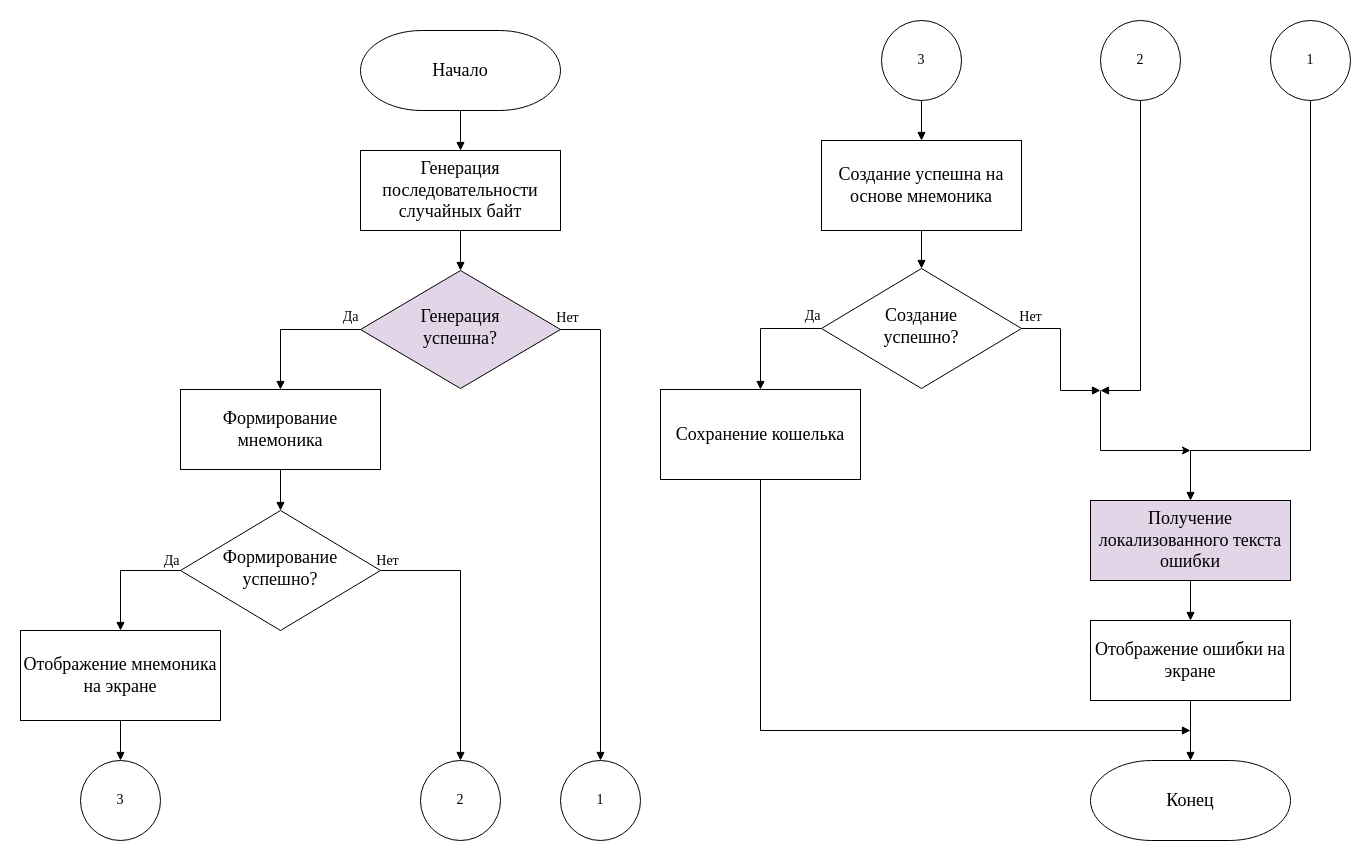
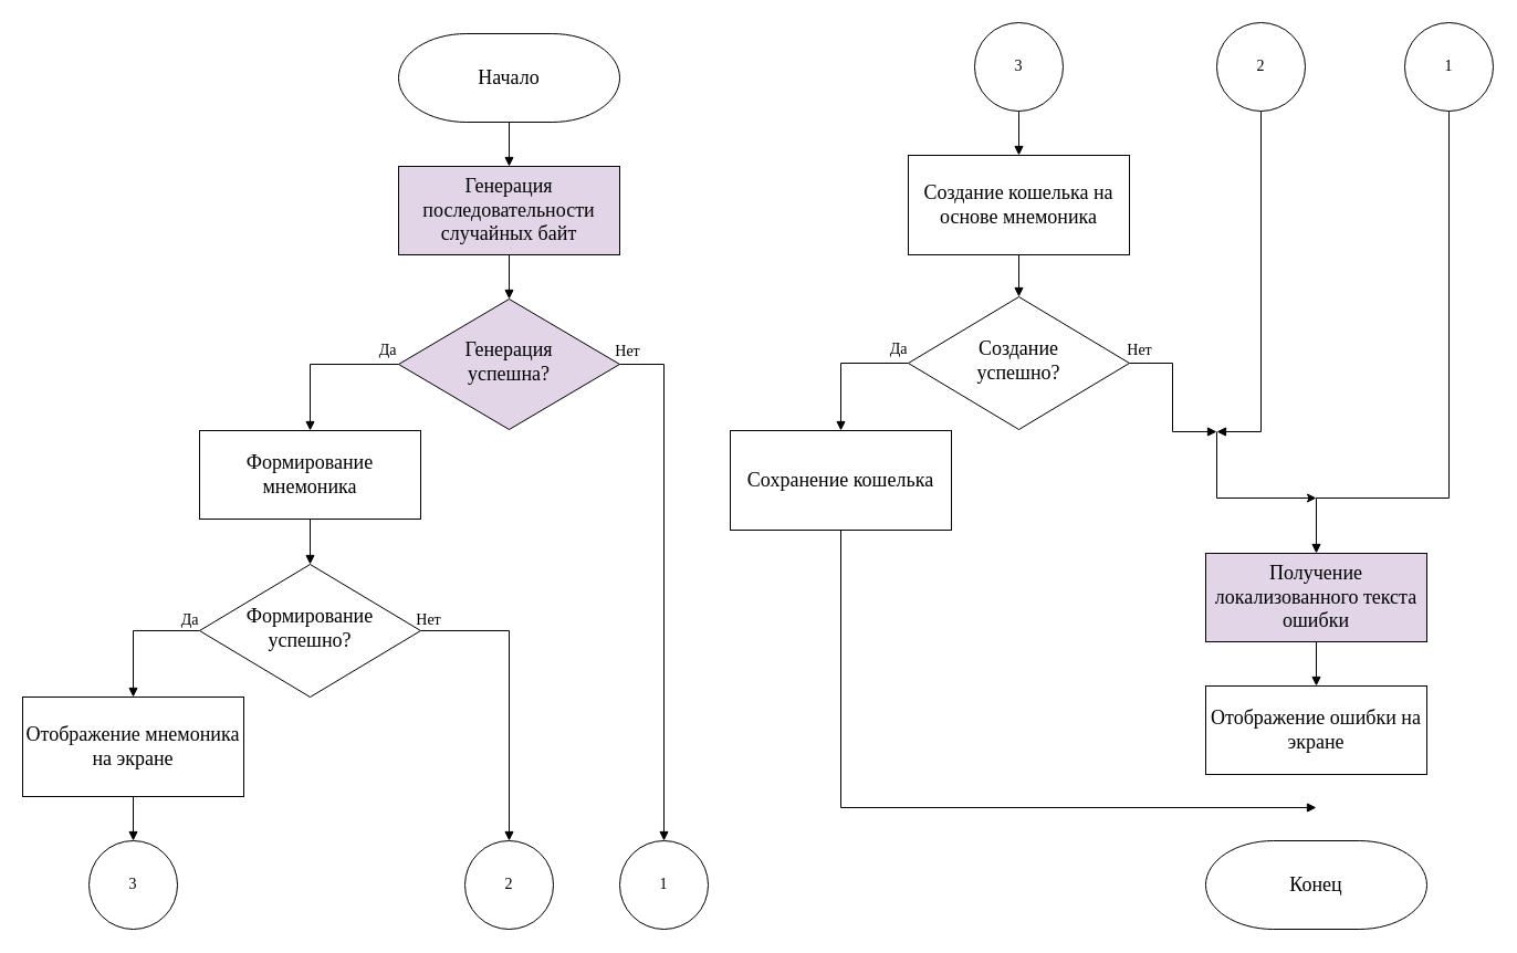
  <mxCell id="0" />
  <mxCell id="1" parent="0" />
  <mxCell id="2" style="edgeStyle=orthogonalEdgeStyle;rounded=0;orthogonalLoop=1;jettySize=auto;html=1;entryX=0.5;entryY=0;entryDx=0;entryDy=0;endArrow=block;endFill=1;strokeWidth=1;fontFamily=Times New Roman;fontSize=14;" parent="1" source="3" target="8" edge="1"><mxGeometry relative="1" as="geometry" /></mxCell>
- <mxCell id="3" value="Генерация последовательности случайных байт" style="rounded=0;whiteSpace=wrap;html=1;fontSize=18;glass=0;strokeWidth=1;shadow=0;fontFamily=Times New Roman;perimeterSpacing=0;" parent="1" vertex="1"><mxGeometry x="360" y="150" width="200" height="80" as="geometry" /></mxCell>
+ <mxCell id="3" value="Генерация последовательности случайных байт" style="rounded=0;whiteSpace=wrap;html=1;fontSize=18;glass=0;strokeWidth=1;shadow=0;fontFamily=Times New Roman;perimeterSpacing=0;fillColor=#e1d5e7;" parent="1" vertex="1"><mxGeometry x="360" y="150" width="200" height="80" as="geometry" /></mxCell>
  <mxCell id="4" style="edgeStyle=orthogonalEdgeStyle;rounded=0;orthogonalLoop=1;jettySize=auto;html=1;exitX=0;exitY=0.5;exitDx=0;exitDy=0;entryX=0.5;entryY=0;entryDx=0;entryDy=0;endArrow=block;endFill=1;strokeWidth=1;fontFamily=Times New Roman;fontSize=14;" parent="1" source="8" target="18" edge="1"><mxGeometry relative="1" as="geometry" /></mxCell>
  <mxCell id="5" value="Да" style="edgeLabel;html=1;align=center;verticalAlign=middle;resizable=0;points=[];fontSize=14;fontFamily=Times New Roman;" parent="4" vertex="1" connectable="0"><mxGeometry x="-0.507" y="-2" relative="1" as="geometry"><mxPoint x="24.17" y="-11" as="offset" /></mxGeometry></mxCell>
  <mxCell id="6" style="edgeStyle=orthogonalEdgeStyle;rounded=0;orthogonalLoop=1;jettySize=auto;html=1;entryX=0.5;entryY=0;entryDx=0;entryDy=0;endArrow=block;endFill=1;strokeWidth=1;fontFamily=Times New Roman;fontSize=14;" parent="1" source="8" target="33" edge="1"><mxGeometry relative="1" as="geometry"><Array as="points"><mxPoint x="600" y="329" /></Array></mxGeometry></mxCell>
  <mxCell id="7" value="Нет" style="edgeLabel;html=1;align=center;verticalAlign=middle;resizable=0;points=[];fontSize=14;fontFamily=Times New Roman;" parent="6" vertex="1" connectable="0"><mxGeometry x="-0.87" y="1" relative="1" as="geometry"><mxPoint x="-24.17" y="-11" as="offset" /></mxGeometry></mxCell>
  <mxCell id="8" value="Генерация &lt;br&gt;успешна?" style="rhombus;whiteSpace=wrap;html=1;shadow=0;fontFamily=Times New Roman;fontSize=18;align=center;strokeWidth=1;spacing=6;spacingTop=-4;perimeterSpacing=0;fillColor=#e1d5e7;" parent="1" vertex="1"><mxGeometry x="360" y="270" width="200" height="118" as="geometry" /></mxCell>
  <mxCell id="9" style="edgeStyle=orthogonalEdgeStyle;rounded=0;orthogonalLoop=1;jettySize=auto;html=1;entryX=0.5;entryY=0;entryDx=0;entryDy=0;endArrow=block;endFill=1;strokeWidth=1;fontFamily=Times New Roman;fontSize=14;" parent="1" source="10" target="12" edge="1"><mxGeometry relative="1" as="geometry" /></mxCell>
  <mxCell id="10" value="Получение локализованного текста ошибки" style="rounded=0;whiteSpace=wrap;html=1;fontSize=18;glass=0;strokeWidth=1;shadow=0;fontFamily=Times New Roman;perimeterSpacing=0;fillColor=#e1d5e7;" parent="1" vertex="1"><mxGeometry x="1090" y="500" width="200" height="80" as="geometry" /></mxCell>
- <mxCell id="11" style="edgeStyle=orthogonalEdgeStyle;rounded=0;orthogonalLoop=1;jettySize=auto;html=1;entryX=0.5;entryY=0;entryDx=0;entryDy=0;entryPerimeter=0;endArrow=block;endFill=1;strokeWidth=1;fontFamily=Times New Roman;fontSize=14;" parent="1" source="12" target="42" edge="1"><mxGeometry relative="1" as="geometry" /></mxCell>
  <mxCell id="12" value="Отображение ошибки на экране" style="whiteSpace=wrap;html=1;rounded=0;shadow=0;strokeWidth=1;glass=0;fontFamily=Times New Roman;fontSize=18;perimeterSpacing=0;" parent="1" vertex="1"><mxGeometry x="1090" y="620" width="200" height="80" as="geometry" /></mxCell>
  <mxCell id="13" style="edgeStyle=orthogonalEdgeStyle;rounded=0;orthogonalLoop=1;jettySize=auto;html=1;entryX=0.5;entryY=0;entryDx=0;entryDy=0;endArrow=block;endFill=1;strokeWidth=1;fontFamily=Times New Roman;fontSize=14;" parent="1" source="14" target="31" edge="1"><mxGeometry relative="1" as="geometry" /></mxCell>
  <mxCell id="14" value="Отображение мнемоника на экране" style="rounded=0;whiteSpace=wrap;html=1;fontFamily=Times New Roman;fontSize=18;perimeterSpacing=0;strokeWidth=1;" parent="1" vertex="1"><mxGeometry x="20" y="630" width="200" height="90" as="geometry" /></mxCell>
  <mxCell id="15" style="edgeStyle=orthogonalEdgeStyle;rounded=0;orthogonalLoop=1;jettySize=auto;html=1;entryX=0.5;entryY=0;entryDx=0;entryDy=0;strokeWidth=1;fontFamily=Times New Roman;fontSize=14;endArrow=block;endFill=1;" parent="1" source="16" target="3" edge="1"><mxGeometry relative="1" as="geometry" /></mxCell>
  <mxCell id="16" value="&lt;font style=&quot;font-size: 18px&quot;&gt;Начало&lt;/font&gt;" style="strokeWidth=1;html=1;shape=mxgraph.flowchart.terminator;whiteSpace=wrap;rounded=0;fontFamily=Times New Roman;fontSize=18;perimeterSpacing=0;" parent="1" vertex="1"><mxGeometry x="360" y="30" width="200" height="80" as="geometry" /></mxCell>
  <mxCell id="17" style="edgeStyle=orthogonalEdgeStyle;rounded=0;orthogonalLoop=1;jettySize=auto;html=1;endArrow=block;endFill=1;strokeWidth=1;fontFamily=Times New Roman;fontSize=14;" parent="1" source="18" target="23" edge="1"><mxGeometry relative="1" as="geometry" /></mxCell>
  <mxCell id="18" value="Формирование мнемоника" style="rounded=0;whiteSpace=wrap;html=1;fontSize=18;glass=0;strokeWidth=1;shadow=0;fontFamily=Times New Roman;perimeterSpacing=0;" parent="1" vertex="1"><mxGeometry x="180" y="389" width="200" height="80" as="geometry" /></mxCell>
  <mxCell id="19" style="edgeStyle=orthogonalEdgeStyle;rounded=0;orthogonalLoop=1;jettySize=auto;html=1;entryX=0.5;entryY=0;entryDx=0;entryDy=0;endArrow=block;endFill=1;strokeWidth=1;fontFamily=Times New Roman;fontSize=14;exitX=0;exitY=0.5;exitDx=0;exitDy=0;" parent="1" source="23" target="14" edge="1"><mxGeometry relative="1" as="geometry"><Array as="points"><mxPoint x="120" y="570" /></Array></mxGeometry></mxCell>
  <mxCell id="20" value="Да" style="edgeLabel;html=1;align=center;verticalAlign=middle;resizable=0;points=[];fontSize=14;fontFamily=Times New Roman;" parent="19" vertex="1" connectable="0"><mxGeometry x="-0.661" y="1" relative="1" as="geometry"><mxPoint x="10" y="-11" as="offset" /></mxGeometry></mxCell>
  <mxCell id="21" style="edgeStyle=orthogonalEdgeStyle;rounded=0;orthogonalLoop=1;jettySize=auto;html=1;endArrow=block;endFill=1;strokeWidth=1;fontFamily=Times New Roman;fontSize=14;exitX=1;exitY=0.5;exitDx=0;exitDy=0;" parent="1" source="23" target="32" edge="1"><mxGeometry relative="1" as="geometry" /></mxCell>
  <mxCell id="22" value="Нет" style="edgeLabel;html=1;align=center;verticalAlign=middle;resizable=0;points=[];fontSize=14;fontFamily=Times New Roman;" parent="21" vertex="1" connectable="0"><mxGeometry x="-0.887" y="3" relative="1" as="geometry"><mxPoint x="-8.33" y="-7" as="offset" /></mxGeometry></mxCell>
  <mxCell id="23" value="Формирование &lt;br&gt;успешно?" style="rhombus;whiteSpace=wrap;html=1;shadow=0;fontFamily=Times New Roman;fontSize=18;align=center;strokeWidth=1;spacing=6;spacingTop=-4;perimeterSpacing=0;" parent="1" vertex="1"><mxGeometry x="180" y="510" width="200" height="120" as="geometry" /></mxCell>
  <mxCell id="24" style="edgeStyle=orthogonalEdgeStyle;rounded=0;orthogonalLoop=1;jettySize=auto;html=1;entryX=0.5;entryY=0;entryDx=0;entryDy=0;endArrow=block;endFill=1;strokeWidth=1;fontFamily=Times New Roman;fontSize=14;" parent="1" source="25" target="30" edge="1"><mxGeometry relative="1" as="geometry" /></mxCell>
- <mxCell id="25" value="Создание успешна на основе мнемоника" style="rounded=0;whiteSpace=wrap;html=1;fontFamily=Times New Roman;fontSize=18;perimeterSpacing=0;strokeWidth=1;" parent="1" vertex="1"><mxGeometry x="821" y="140" width="200" height="90" as="geometry" /></mxCell>
+ <mxCell id="25" value="Создание кошелька на основе мнемоника" style="rounded=0;whiteSpace=wrap;html=1;fontFamily=Times New Roman;fontSize=18;perimeterSpacing=0;strokeWidth=1;" parent="1" vertex="1"><mxGeometry x="821" y="140" width="200" height="90" as="geometry" /></mxCell>
  <mxCell id="26" style="edgeStyle=orthogonalEdgeStyle;rounded=0;orthogonalLoop=1;jettySize=auto;html=1;exitX=0;exitY=0.5;exitDx=0;exitDy=0;entryX=0.5;entryY=0;entryDx=0;entryDy=0;endArrow=block;endFill=1;strokeWidth=1;fontFamily=Times New Roman;fontSize=14;" parent="1" source="30" target="41" edge="1"><mxGeometry relative="1" as="geometry" /></mxCell>
  <mxCell id="27" value="Да" style="edgeLabel;html=1;align=center;verticalAlign=middle;resizable=0;points=[];fontSize=14;fontFamily=Times New Roman;" parent="26" vertex="1" connectable="0"><mxGeometry x="-0.637" relative="1" as="geometry"><mxPoint x="12.5" y="-13" as="offset" /></mxGeometry></mxCell>
  <mxCell id="28" style="edgeStyle=orthogonalEdgeStyle;rounded=0;orthogonalLoop=1;jettySize=auto;html=1;endArrow=block;endFill=1;strokeWidth=1;fontFamily=Times New Roman;fontSize=14;" parent="1" source="30" edge="1"><mxGeometry relative="1" as="geometry"><mxPoint x="1100" y="390" as="targetPoint" /><Array as="points"><mxPoint x="1060" y="328" /><mxPoint x="1060" y="390" /></Array></mxGeometry></mxCell>
  <mxCell id="29" value="Нет" style="edgeLabel;html=1;align=center;verticalAlign=middle;resizable=0;points=[];fontSize=14;fontFamily=Times New Roman;" parent="28" vertex="1" connectable="0"><mxGeometry x="-0.891" relative="1" as="geometry"><mxPoint y="-12" as="offset" /></mxGeometry></mxCell>
  <mxCell id="30" value="Создание &lt;br&gt;успешно?" style="rhombus;whiteSpace=wrap;html=1;shadow=0;fontFamily=Times New Roman;fontSize=18;align=center;strokeWidth=1;spacing=6;spacingTop=-4;perimeterSpacing=0;" parent="1" vertex="1"><mxGeometry x="821" y="268" width="200" height="120" as="geometry" /></mxCell>
  <mxCell id="31" value="3" style="ellipse;whiteSpace=wrap;html=1;aspect=fixed;labelBackgroundColor=#ffffff;strokeWidth=1;fontFamily=Times New Roman;fontSize=14;" parent="1" vertex="1"><mxGeometry x="80" y="760" width="80" height="80" as="geometry" /></mxCell>
  <mxCell id="32" value="2" style="ellipse;whiteSpace=wrap;html=1;aspect=fixed;labelBackgroundColor=#ffffff;strokeWidth=1;fontFamily=Times New Roman;fontSize=14;" parent="1" vertex="1"><mxGeometry x="420" y="760" width="80" height="80" as="geometry" /></mxCell>
  <mxCell id="33" value="1" style="ellipse;whiteSpace=wrap;html=1;aspect=fixed;labelBackgroundColor=#ffffff;strokeWidth=1;fontFamily=Times New Roman;fontSize=14;" parent="1" vertex="1"><mxGeometry x="560" y="760" width="80" height="80" as="geometry" /></mxCell>
  <mxCell id="34" style="edgeStyle=orthogonalEdgeStyle;rounded=0;orthogonalLoop=1;jettySize=auto;html=1;endArrow=block;endFill=1;strokeWidth=1;fontFamily=Times New Roman;fontSize=14;" parent="1" source="35" target="25" edge="1"><mxGeometry relative="1" as="geometry" /></mxCell>
  <mxCell id="35" value="3" style="ellipse;whiteSpace=wrap;html=1;aspect=fixed;labelBackgroundColor=#ffffff;strokeWidth=1;fontFamily=Times New Roman;fontSize=14;" parent="1" vertex="1"><mxGeometry x="881" y="20" width="80" height="80" as="geometry" /></mxCell>
  <mxCell id="36" style="edgeStyle=orthogonalEdgeStyle;rounded=0;orthogonalLoop=1;jettySize=auto;html=1;endArrow=block;endFill=1;strokeWidth=1;fontFamily=Times New Roman;fontSize=14;" parent="1" source="37" edge="1"><mxGeometry relative="1" as="geometry"><mxPoint x="1100" y="390" as="targetPoint" /><Array as="points"><mxPoint x="1140" y="390" /></Array></mxGeometry></mxCell>
  <mxCell id="37" value="2" style="ellipse;whiteSpace=wrap;html=1;aspect=fixed;labelBackgroundColor=#ffffff;strokeWidth=1;fontFamily=Times New Roman;fontSize=14;" parent="1" vertex="1"><mxGeometry x="1100" y="20" width="80" height="80" as="geometry" /></mxCell>
  <mxCell id="38" style="edgeStyle=orthogonalEdgeStyle;rounded=0;orthogonalLoop=1;jettySize=auto;html=1;endArrow=block;endFill=1;strokeWidth=1;fontFamily=Times New Roman;fontSize=14;entryX=0.5;entryY=0;entryDx=0;entryDy=0;" parent="1" source="39" target="10" edge="1"><mxGeometry relative="1" as="geometry"><mxPoint x="1440" y="510" as="targetPoint" /><Array as="points"><mxPoint x="1310" y="450" /><mxPoint x="1190" y="450" /></Array></mxGeometry></mxCell>
  <mxCell id="39" value="1" style="ellipse;whiteSpace=wrap;html=1;aspect=fixed;labelBackgroundColor=#ffffff;strokeWidth=1;fontFamily=Times New Roman;fontSize=14;" parent="1" vertex="1"><mxGeometry x="1270" y="20" width="80" height="80" as="geometry" /></mxCell>
  <mxCell id="40" style="edgeStyle=orthogonalEdgeStyle;rounded=0;orthogonalLoop=1;jettySize=auto;html=1;endArrow=block;endFill=1;strokeWidth=1;fontFamily=Times New Roman;fontSize=14;" parent="1" source="41" edge="1"><mxGeometry relative="1" as="geometry"><mxPoint x="1190" y="730" as="targetPoint" /><Array as="points"><mxPoint x="760" y="730" /><mxPoint x="1190" y="730" /></Array></mxGeometry></mxCell>
  <mxCell id="41" value="Сохранение кошелька" style="rounded=0;whiteSpace=wrap;html=1;fontFamily=Times New Roman;fontSize=18;perimeterSpacing=0;strokeWidth=1;" parent="1" vertex="1"><mxGeometry x="660" y="389" width="200" height="90" as="geometry" /></mxCell>
  <mxCell id="42" value="&lt;font style=&quot;font-size: 18px&quot;&gt;Конец&lt;/font&gt;" style="strokeWidth=1;html=1;shape=mxgraph.flowchart.terminator;whiteSpace=wrap;rounded=0;fontFamily=Times New Roman;fontSize=18;perimeterSpacing=0;" parent="1" vertex="1"><mxGeometry x="1090" y="760" width="200" height="80" as="geometry" /></mxCell>
  <mxCell id="43" value="" style="endArrow=classic;html=1;strokeWidth=1;fontFamily=Times New Roman;fontSize=14;edgeStyle=orthogonalEdgeStyle;rounded=0;" parent="1" edge="1"><mxGeometry width="50" height="50" relative="1" as="geometry"><mxPoint x="1100" y="390" as="sourcePoint" /><mxPoint x="1190" y="450" as="targetPoint" /><Array as="points"><mxPoint x="1100" y="450" /><mxPoint x="1190" y="450" /></Array></mxGeometry></mxCell>
